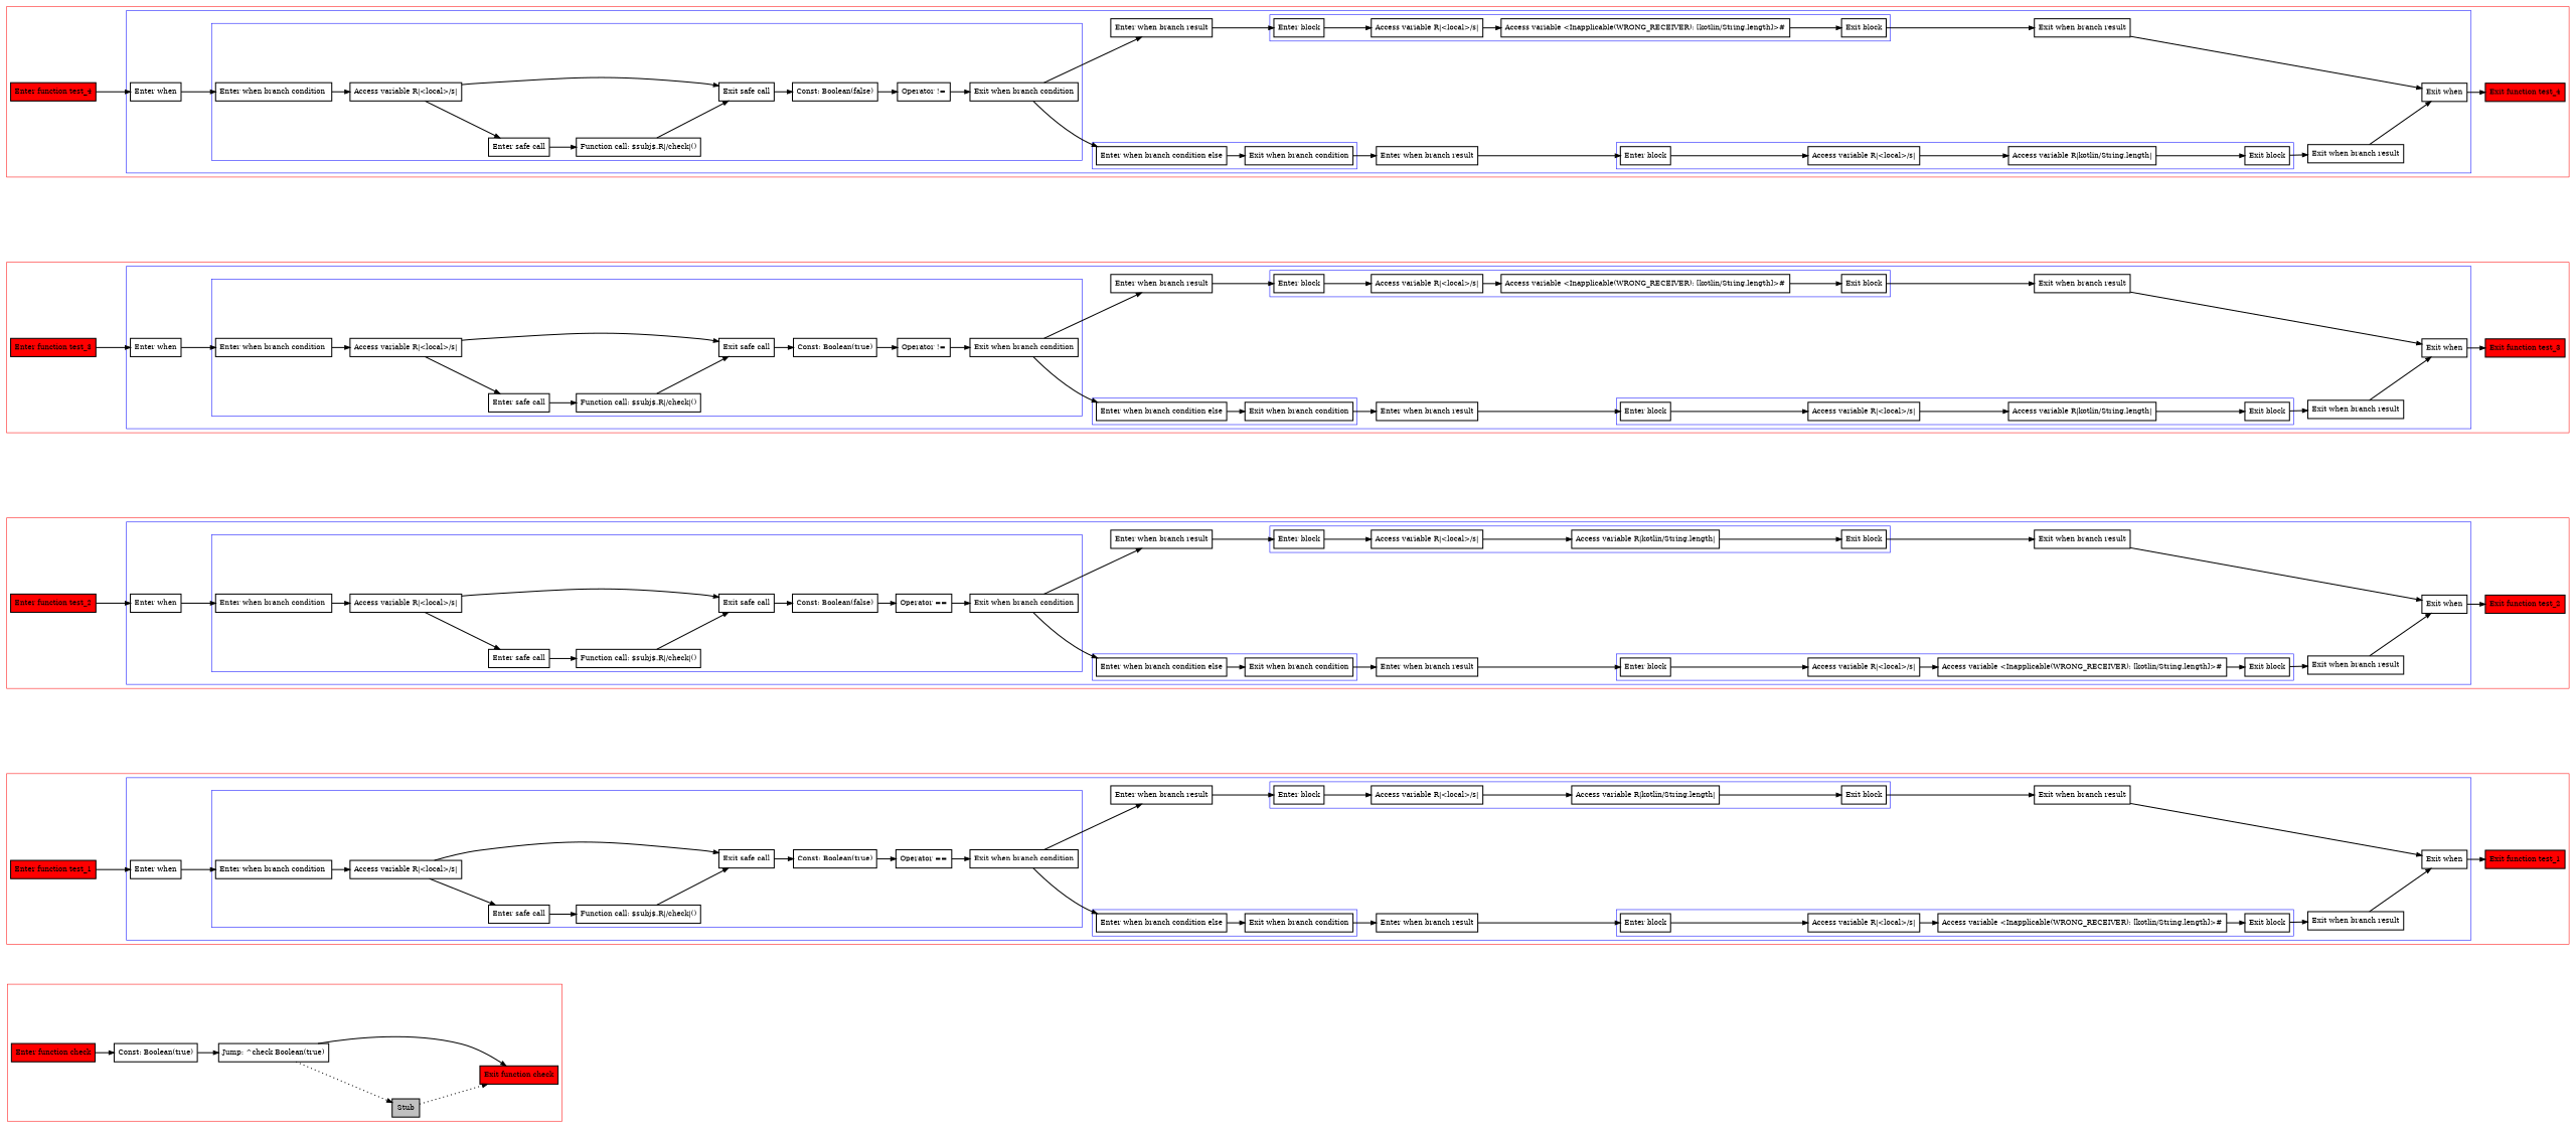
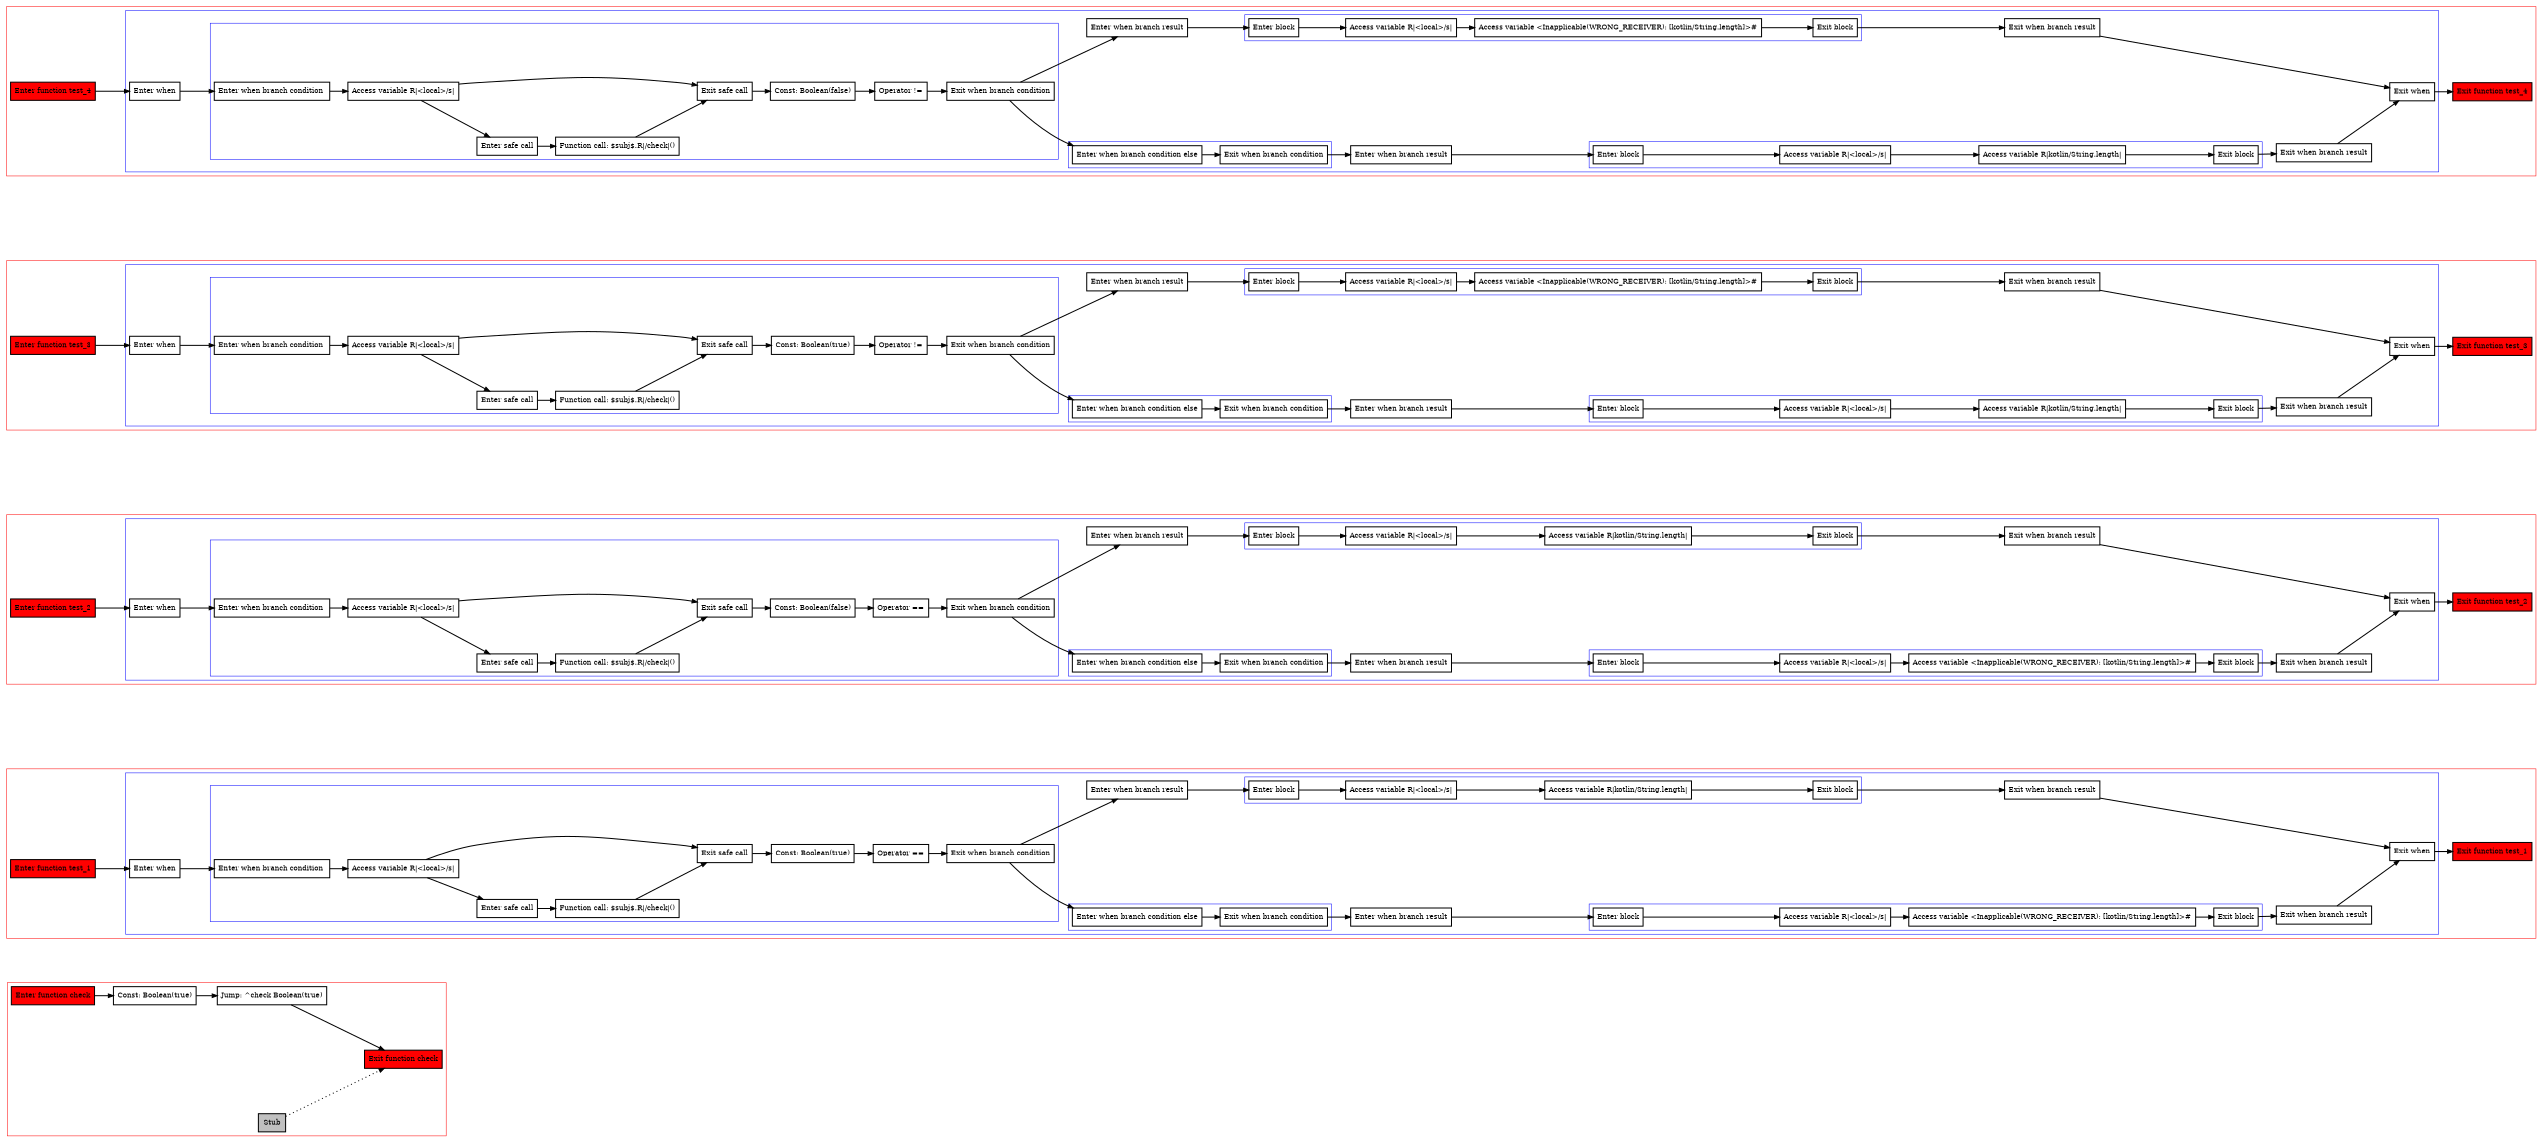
  digraph {
    nodesep=3
    rankdir=LR
    node [penwidth=2 shape=box]
    edge [penwidth=2]
    n1 [fillcolor=red label="Enter function check" style=filled]
    n2 [label="Const: Boolean(true)"]
    n3 [label="Jump: ^check Boolean(true)"]
    n4 [fillcolor=gray label=Stub style=filled]
    n5 [fillcolor=red label="Exit function check" style=filled]
    n6 [label="Enter when branch condition "]
    n7 [label="Access variable R|<local>/s|"]
    n8 [label="Enter safe call"]
    n9 [label="Function call: $subj$.R|/check|()"]
    n10 [label="Exit safe call"]
    n11 [label="Const: Boolean(true)"]
    n12 [label="Operator =="]
    n13 [label="Exit when branch condition"]
    n14 [label="Enter when branch condition else"]
    n15 [label="Exit when branch condition"]
    n16 [label="Enter block"]
    n17 [label="Access variable R|<local>/s|"]
    n18 [label="Access variable <Inapplicable(WRONG_RECEIVER): [kotlin/String.length]>#"]
    n19 [label="Exit block"]
    n20 [label="Enter block"]
    n21 [label="Access variable R|<local>/s|"]
    n22 [label="Access variable R|kotlin/String.length|"]
    n23 [label="Exit block"]
    n24 [label="Enter when"]
    n25 [label="Enter when branch result"]
    n26 [label="Exit when branch result"]
    n27 [label="Enter when branch result"]
    n28 [label="Exit when branch result"]
    n29 [label="Exit when"]
    n30 [fillcolor=red label="Enter function test_1" style=filled]
    n31 [fillcolor=red label="Exit function test_1" style=filled]
    n32 [label="Enter when branch condition "]
    n33 [label="Access variable R|<local>/s|"]
    n34 [label="Enter safe call"]
    n35 [label="Function call: $subj$.R|/check|()"]
    n36 [label="Exit safe call"]
    n37 [label="Const: Boolean(false)"]
    n38 [label="Operator =="]
    n39 [label="Exit when branch condition"]
    n40 [label="Enter when branch condition else"]
    n41 [label="Exit when branch condition"]
    n42 [label="Enter block"]
    n43 [label="Access variable R|<local>/s|"]
    n44 [label="Access variable <Inapplicable(WRONG_RECEIVER): [kotlin/String.length]>#"]
    n45 [label="Exit block"]
    n46 [label="Enter block"]
    n47 [label="Access variable R|<local>/s|"]
    n48 [label="Access variable R|kotlin/String.length|"]
    n49 [label="Exit block"]
    n50 [label="Enter when"]
    n51 [label="Enter when branch result"]
    n52 [label="Exit when branch result"]
    n53 [label="Enter when branch result"]
    n54 [label="Exit when branch result"]
    n55 [label="Exit when"]
    n56 [fillcolor=red label="Enter function test_2" style=filled]
    n57 [fillcolor=red label="Exit function test_2" style=filled]
    n58 [label="Enter when branch condition "]
    n59 [label="Access variable R|<local>/s|"]
    n60 [label="Enter safe call"]
    n61 [label="Function call: $subj$.R|/check|()"]
    n62 [label="Exit safe call"]
    n63 [label="Const: Boolean(true)"]
    n64 [label="Operator !="]
    n65 [label="Exit when branch condition"]
    n66 [label="Enter when branch condition else"]
    n67 [label="Exit when branch condition"]
    n68 [label="Enter block"]
    n69 [label="Access variable R|<local>/s|"]
    n70 [label="Access variable R|kotlin/String.length|"]
    n71 [label="Exit block"]
    n72 [label="Enter block"]
    n73 [label="Access variable R|<local>/s|"]
    n74 [label="Access variable <Inapplicable(WRONG_RECEIVER): [kotlin/String.length]>#"]
    n75 [label="Exit block"]
    n76 [label="Enter when"]
    n77 [label="Enter when branch result"]
    n78 [label="Exit when branch result"]
    n79 [label="Enter when branch result"]
    n80 [label="Exit when branch result"]
    n81 [label="Exit when"]
    n82 [fillcolor=red label="Enter function test_3" style=filled]
    n83 [fillcolor=red label="Exit function test_3" style=filled]
    n84 [label="Enter when branch condition "]
    n85 [label="Access variable R|<local>/s|"]
    n86 [label="Enter safe call"]
    n87 [label="Function call: $subj$.R|/check|()"]
    n88 [label="Exit safe call"]
    n89 [label="Const: Boolean(false)"]
    n90 [label="Operator !="]
    n91 [label="Exit when branch condition"]
    n92 [label="Enter when branch condition else"]
    n93 [label="Exit when branch condition"]
    n94 [label="Enter block"]
    n95 [label="Access variable R|<local>/s|"]
    n96 [label="Access variable R|kotlin/String.length|"]
    n97 [label="Exit block"]
    n98 [label="Enter block"]
    n99 [label="Access variable R|<local>/s|"]
    n100 [label="Access variable <Inapplicable(WRONG_RECEIVER): [kotlin/String.length]>#"]
    n101 [label="Exit block"]
    n102 [label="Enter when"]
    n103 [label="Enter when branch result"]
    n104 [label="Exit when branch result"]
    n105 [label="Enter when branch result"]
    n106 [label="Exit when branch result"]
    n107 [label="Exit when"]
    n108 [fillcolor=red label="Enter function test_4" style=filled]
    n109 [fillcolor=red label="Exit function test_4" style=filled]
    subgraph cluster_1 {
      color=red
      n1
      n2
      n3
      n4
      n5
    }
    subgraph cluster_2 {
      color=red
      n30
      n31
      subgraph cluster_3 {
        color=blue
        n24
        n25
        n26
        n27
        n28
        n29
        subgraph cluster_4 {
          color=blue
          n6
          n7
          n8
          n9
          n10
          n11
          n12
          n13
        }
        subgraph cluster_5 {
          color=blue
          n14
          n15
        }
        subgraph cluster_6 {
          color=blue
          n16
          n17
          n18
          n19
        }
        subgraph cluster_7 {
          color=blue
          n20
          n21
          n22
          n23
        }
      }
    }
    subgraph cluster_8 {
      color=red
      n56
      n57
      subgraph cluster_9 {
        color=blue
        n50
        n51
        n52
        n53
        n54
        n55
        subgraph cluster_10 {
          color=blue
          n32
          n33
          n34
          n35
          n36
          n37
          n38
          n39
        }
        subgraph cluster_11 {
          color=blue
          n40
          n41
        }
        subgraph cluster_12 {
          color=blue
          n42
          n43
          n44
          n45
        }
        subgraph cluster_13 {
          color=blue
          n46
          n47
          n48
          n49
        }
      }
    }
    subgraph cluster_14 {
      color=red
      n82
      n83
      subgraph cluster_15 {
        color=blue
        n76
        n77
        n78
        n79
        n80
        n81
        subgraph cluster_16 {
          color=blue
          n58
          n59
          n60
          n61
          n62
          n63
          n64
          n65
        }
        subgraph cluster_17 {
          color=blue
          n66
          n67
        }
        subgraph cluster_18 {
          color=blue
          n68
          n69
          n70
          n71
        }
        subgraph cluster_19 {
          color=blue
          n72
          n73
          n74
          n75
        }
      }
    }
    subgraph cluster_20 {
      color=red
      n108
      n109
      subgraph cluster_21 {
        color=blue
        n102
        n103
        n104
        n105
        n106
        n107
        subgraph cluster_22 {
          color=blue
          n84
          n85
          n86
          n87
          n88
          n89
          n90
          n91
        }
        subgraph cluster_23 {
          color=blue
          n92
          n93
        }
        subgraph cluster_24 {
          color=blue
          n94
          n95
          n96
          n97
        }
        subgraph cluster_25 {
          color=blue
          n98
          n99
          n100
          n101
        }
      }
    }
    n1 -> n2
    n2 -> n3
-   n3 -> n4 [style=dotted]
    n3 -> n5
    n4 -> n5 [style=dotted]
    n6 -> n7
    n7 -> n8
    n7 -> n10
    n8 -> n9
    n9 -> n10
    n10 -> n11
    n11 -> n12
    n12 -> n13
    n13 -> n14
    n13 -> n27
    n14 -> n15
    n15 -> n25
    n16 -> n17
    n17 -> n18
    n18 -> n19
    n19 -> n26
    n20 -> n21
    n21 -> n22
    n22 -> n23
    n23 -> n28
    n24 -> n6
    n25 -> n16
    n26 -> n29
    n27 -> n20
    n28 -> n29
    n29 -> n31
    n30 -> n24
    n32 -> n33
    n33 -> n34
    n33 -> n36
    n34 -> n35
    n35 -> n36
    n36 -> n37
    n37 -> n38
    n38 -> n39
    n39 -> n40
    n39 -> n53
    n40 -> n41
    n41 -> n51
    n42 -> n43
    n43 -> n44
    n44 -> n45
    n45 -> n52
    n46 -> n47
    n47 -> n48
    n48 -> n49
    n49 -> n54
    n50 -> n32
    n51 -> n42
    n52 -> n55
    n53 -> n46
    n54 -> n55
    n55 -> n57
    n56 -> n50
    n58 -> n59
    n59 -> n60
    n59 -> n62
    n60 -> n61
    n61 -> n62
    n62 -> n63
    n63 -> n64
    n64 -> n65
    n65 -> n66
    n65 -> n79
    n66 -> n67
    n67 -> n77
    n68 -> n69
    n69 -> n70
    n70 -> n71
    n71 -> n78
    n72 -> n73
    n73 -> n74
    n74 -> n75
    n75 -> n80
    n76 -> n58
    n77 -> n68
    n78 -> n81
    n79 -> n72
    n80 -> n81
    n81 -> n83
    n82 -> n76
    n84 -> n85
    n85 -> n86
    n85 -> n88
    n86 -> n87
    n87 -> n88
    n88 -> n89
    n89 -> n90
    n90 -> n91
    n91 -> n92
    n91 -> n105
    n92 -> n93
    n93 -> n103
    n94 -> n95
    n95 -> n96
    n96 -> n97
    n97 -> n104
    n98 -> n99
    n99 -> n100
    n100 -> n101
    n101 -> n106
    n102 -> n84
    n103 -> n94
    n104 -> n107
    n105 -> n98
    n106 -> n107
    n107 -> n109
    n108 -> n102
  }
